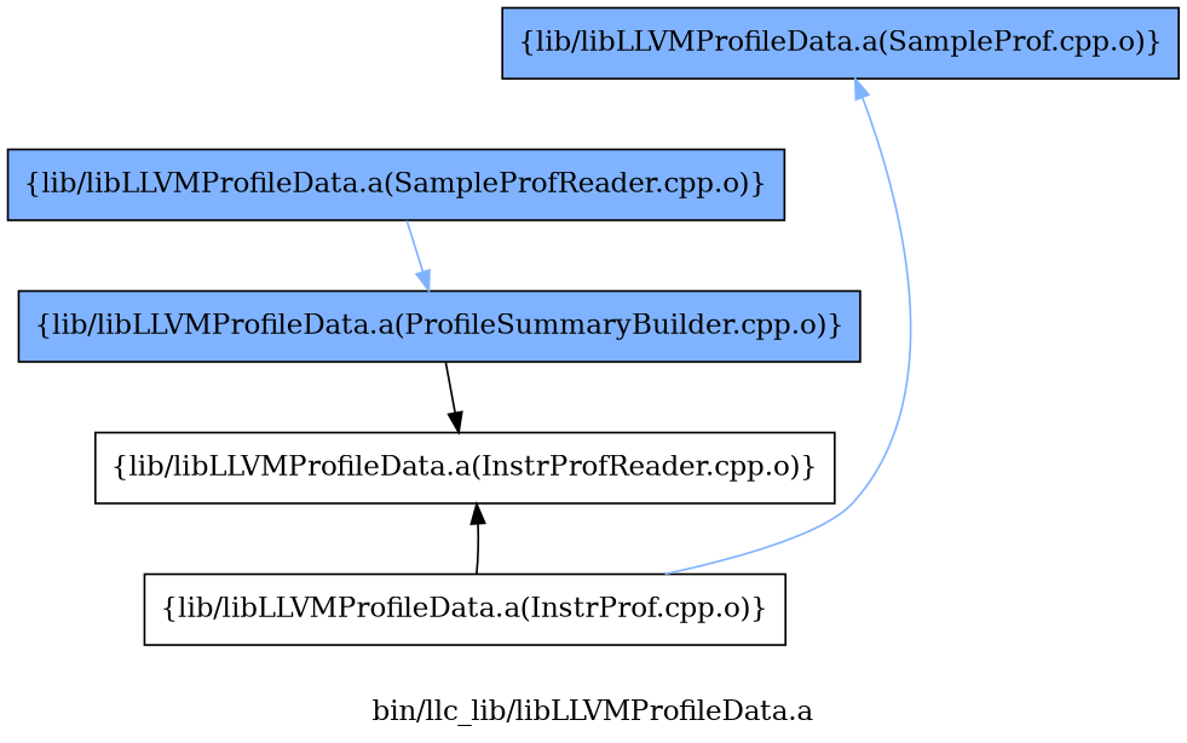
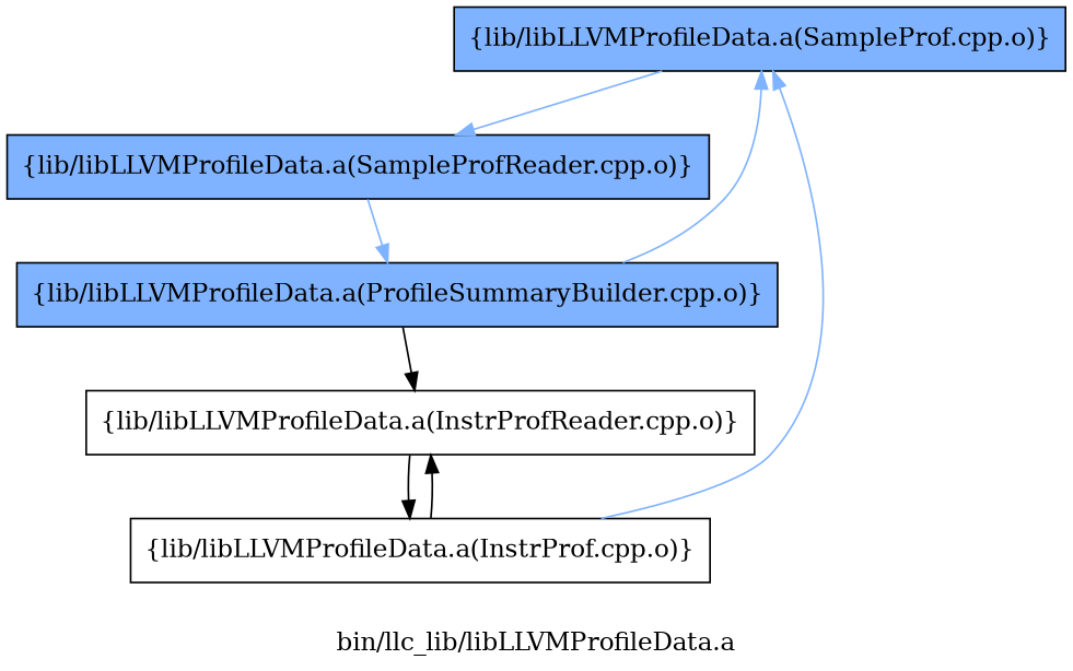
  digraph {
    label="bin/llc_lib/libLLVMProfileData.a"
    rankdir=TB
    node [fillcolor="0.600000 0.5 1" group=1 shape=box style=filled]
    edge [color="0.600000 0.5 1"]
    n1 [label="{lib/libLLVMProfileData.a(SampleProf.cpp.o)}"]
    n2 [label="{lib/libLLVMProfileData.a(SampleProfReader.cpp.o)}"]
    n3 [label="{lib/libLLVMProfileData.a(ProfileSummaryBuilder.cpp.o)}"]
    n4 [group=0 label="{lib/libLLVMProfileData.a(InstrProfReader.cpp.o)}" fillcolor="" style=""]
    n5 [group=0 label="{lib/libLLVMProfileData.a(InstrProf.cpp.o)}" fillcolor="" style=""]
    subgraph sub_1 {
      rank=same
      n1
    }
    subgraph sub_2 {
      rank=same
      n2
    }
+   n1 -> n2
    n2 -> n3
+   n3 -> n1
    n3 -> n4 [color=""]
+   n4 -> n5 [color=""]
    n5 -> n1
    n5 -> n4 [color=""]
  }
